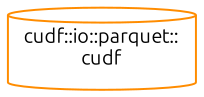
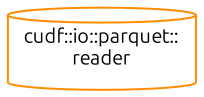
  digraph {
    rankdir=LR
    fontname=Ubuntu
-   n1 [color=darkorange fillcolor=white fontname=Ubuntu fontsize=10 height=0.2 label="cudf::io::parquet::\lcudf" shape=cylinder style=filled width=0.4]
+   n1 [color=darkorange fillcolor=white fontname=Ubuntu fontsize=10 height=0.2 label="cudf::io::parquet::\lreader" shape=cylinder style=filled width=0.4]
  }
